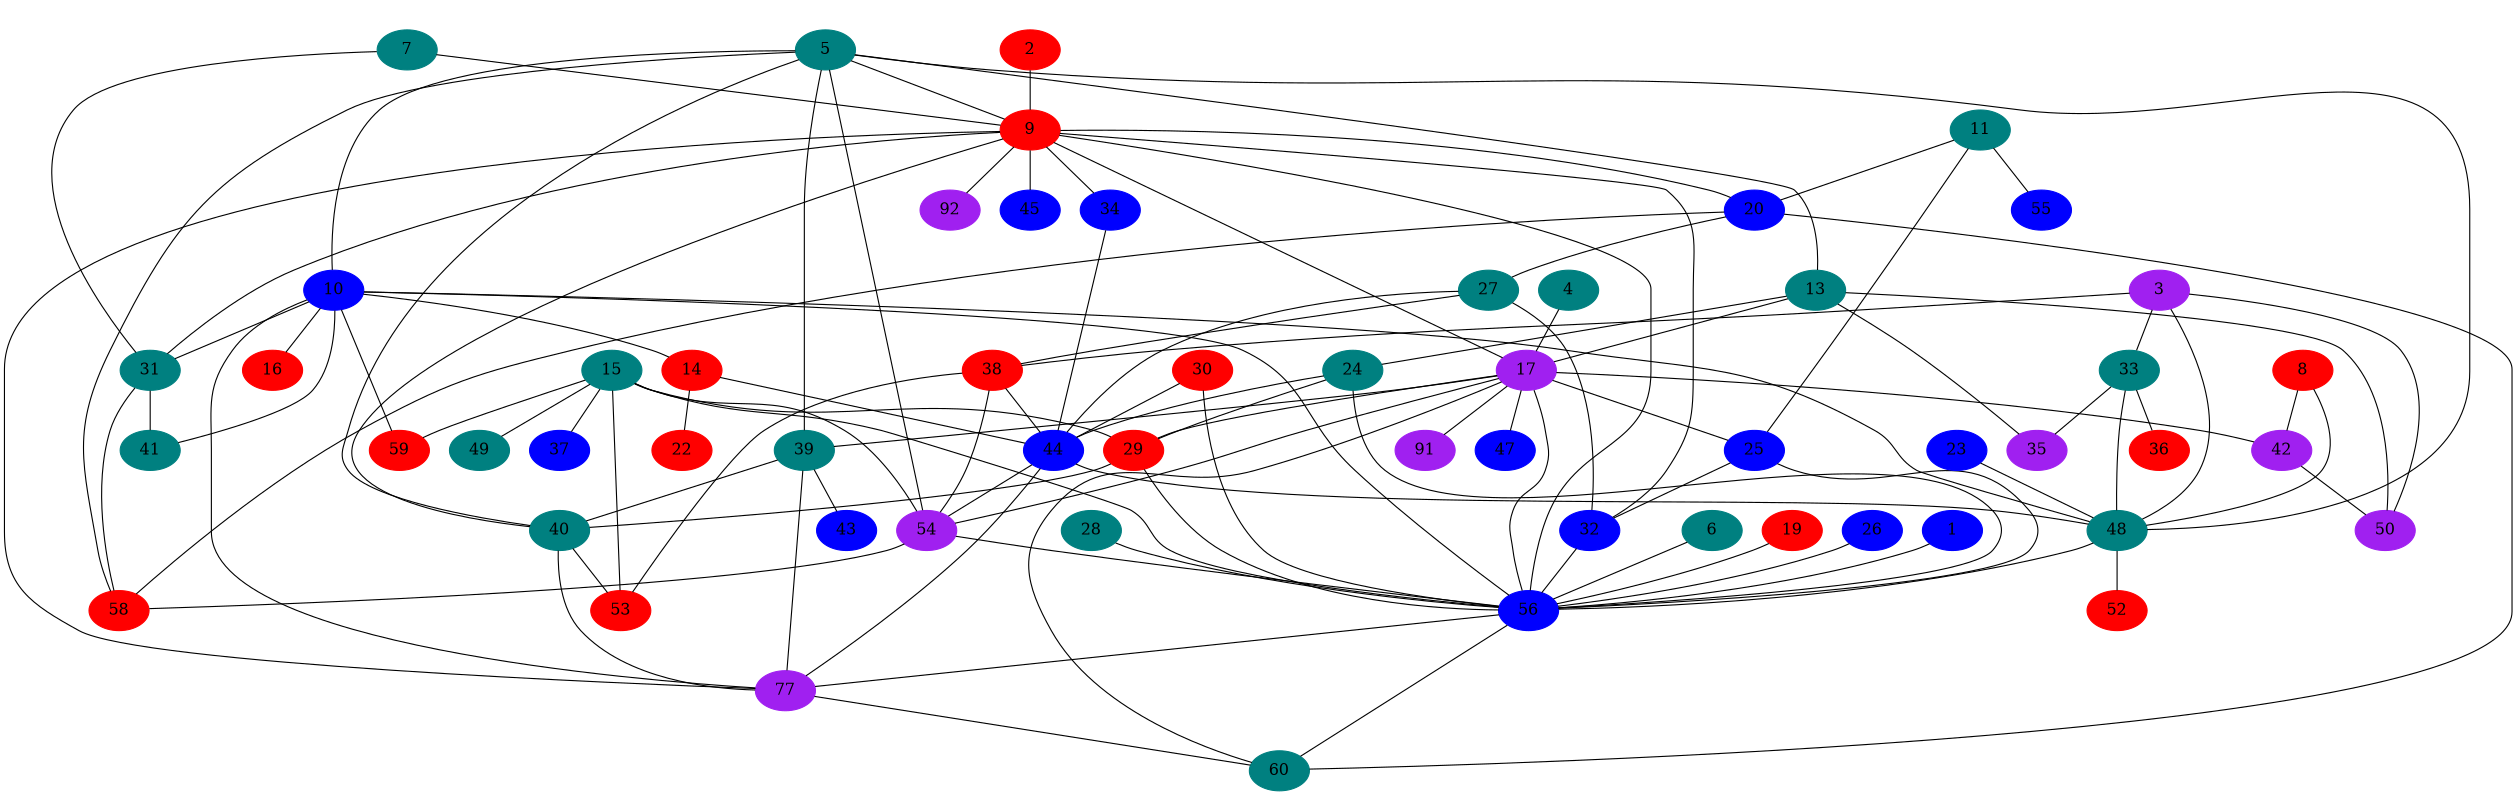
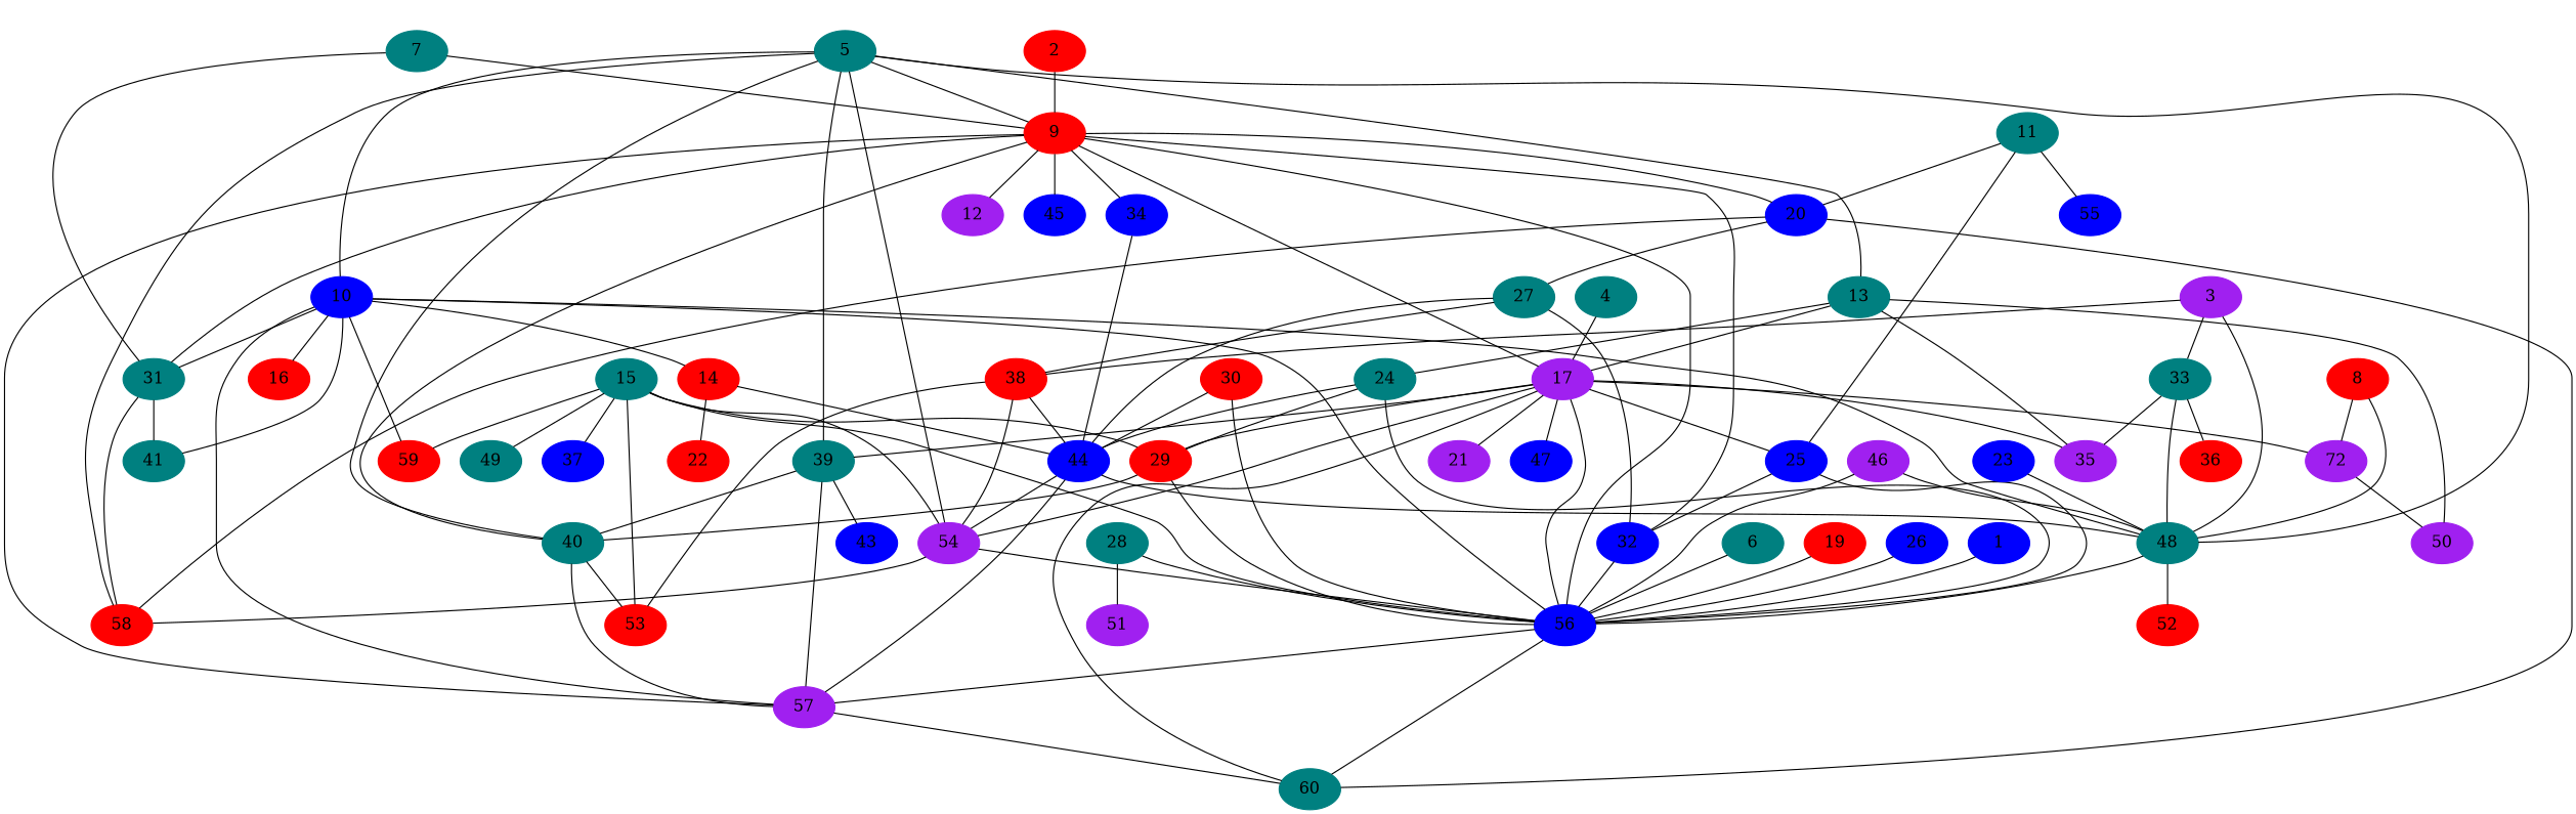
  graph {
    node [color=teal style=filled]
    edge [weight=1.0]
    1 [color=blue]
    56 [color=blue]
-   57 [color=purple label=77]
+   57 [color=purple]
    60
    2 [color=red]
    9 [color=red]
    17 [color=purple]
    40
    31
-   12 [color=purple label=92]
+   12 [color=purple]
    20 [color=blue]
    32 [color=blue]
    34 [color=blue]
    45 [color=blue]
    3 [color=purple]
    33
    38 [color=red]
    48
    50 [color=purple]
    35 [color=purple]
    36 [color=red]
    54 [color=purple]
    44 [color=blue]
    53 [color=red]
    52 [color=red]
    4
    39
-   42 [color=purple]
+   42 [color=purple label=72]
    25 [color=blue]
    29 [color=red]
-   21 [color=purple label=91]
+   21 [color=purple]
    47 [color=blue]
    5
    10 [color=blue]
    13
    58 [color=red]
    14 [color=red]
    16 [color=red]
    41
    59 [color=red]
    24
    43 [color=blue]
    6
    7
    8 [color=red]
    27
    22 [color=red]
    11
    55 [color=blue]
    15
    37 [color=blue]
    49
    19 [color=red]
    23 [color=blue]
    26 [color=blue]
    28
+   51 [color=purple]
    30 [color=red]
+   46 [color=purple]
    1 -- 56
    56 -- 57
    56 -- 60
    57 -- 60
    2 -- 9
    9 -- 56 [weight=2.0]
    9 -- 57
    9 -- 17
    9 -- 40
    9 -- 31
    9 -- 12
    9 -- 20
    9 -- 32
    9 -- 34
    9 -- 45
    17 -- 56
    17 -- 60
+   17 -- 35
    17 -- 54
    17 -- 39
    17 -- 42 [weight=2.0]
    17 -- 25
    17 -- 29
    17 -- 21
    17 -- 47
    40 -- 57
    40 -- 53
    31 -- 58
    31 -- 41
    20 -- 60
    20 -- 58
    20 -- 27 [weight=2.0]
    32 -- 56
    34 -- 44
    3 -- 33
    3 -- 38
    3 -- 48
-   3 -- 50
    33 -- 48
    33 -- 35
    33 -- 36
    38 -- 54
    38 -- 44
    38 -- 53
    48 -- 56 [weight=2.0]
    48 -- 52
    54 -- 56
    54 -- 58
    44 -- 57
    44 -- 48
    44 -- 54 [weight=2.0]
    4 -- 17
    39 -- 57
    39 -- 40
    39 -- 43
    42 -- 50
    25 -- 56
    25 -- 32
    29 -- 56
    29 -- 40
    5 -- 9
    5 -- 40
    5 -- 48
    5 -- 54
    5 -- 39
    5 -- 10
    5 -- 13
    5 -- 58
    10 -- 56 [weight=2.0]
    10 -- 57
    10 -- 31
    10 -- 48
    10 -- 14
    10 -- 16
    10 -- 41
    10 -- 59
    13 -- 17
    13 -- 50
    13 -- 35
    13 -- 24
    14 -- 44
    14 -- 22
    24 -- 56
    24 -- 44
    24 -- 29
    6 -- 56
    7 -- 9
    7 -- 31
    8 -- 48
    8 -- 42
    27 -- 32
    27 -- 38
    27 -- 44
    11 -- 20
    11 -- 25
    11 -- 55
    15 -- 56
    15 -- 54
    15 -- 53
    15 -- 29
    15 -- 59
    15 -- 37
    15 -- 49
    19 -- 56
    23 -- 48
    26 -- 56
    28 -- 56
+   28 -- 51
    30 -- 56
    30 -- 44
+   46 -- 56
+   46 -- 48
  }
